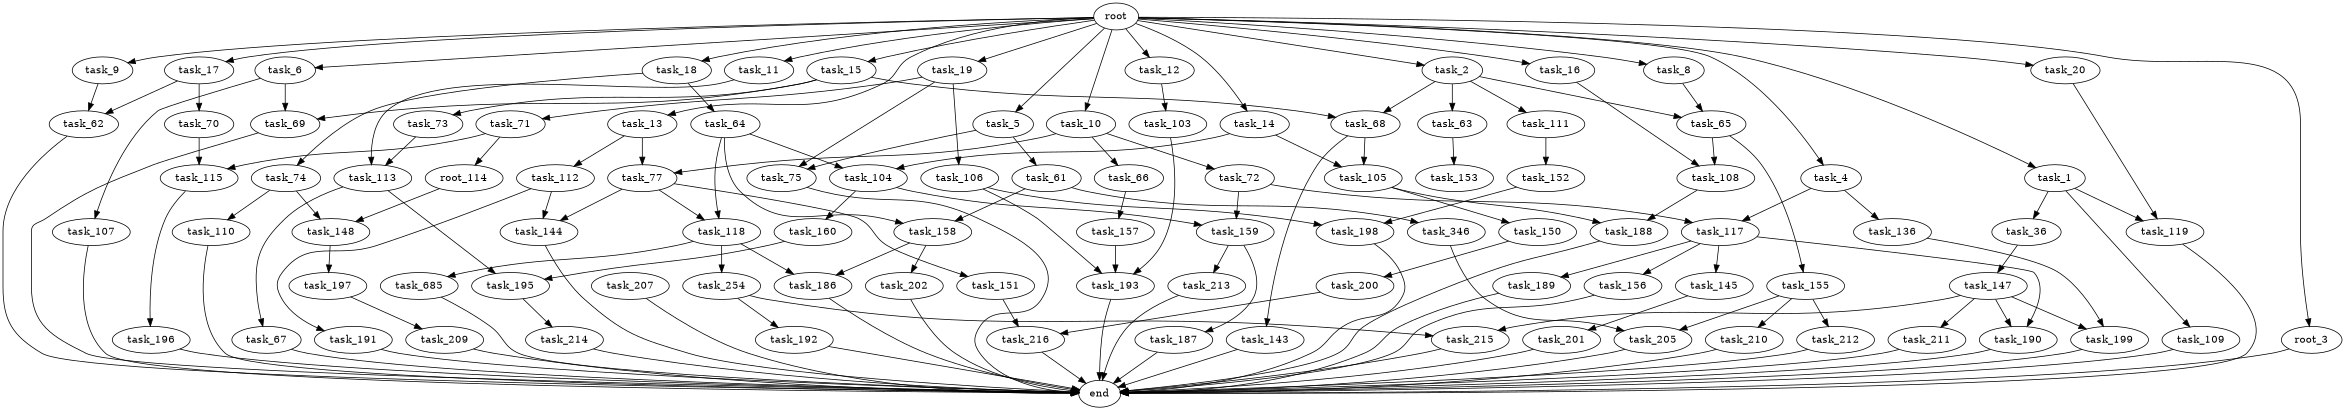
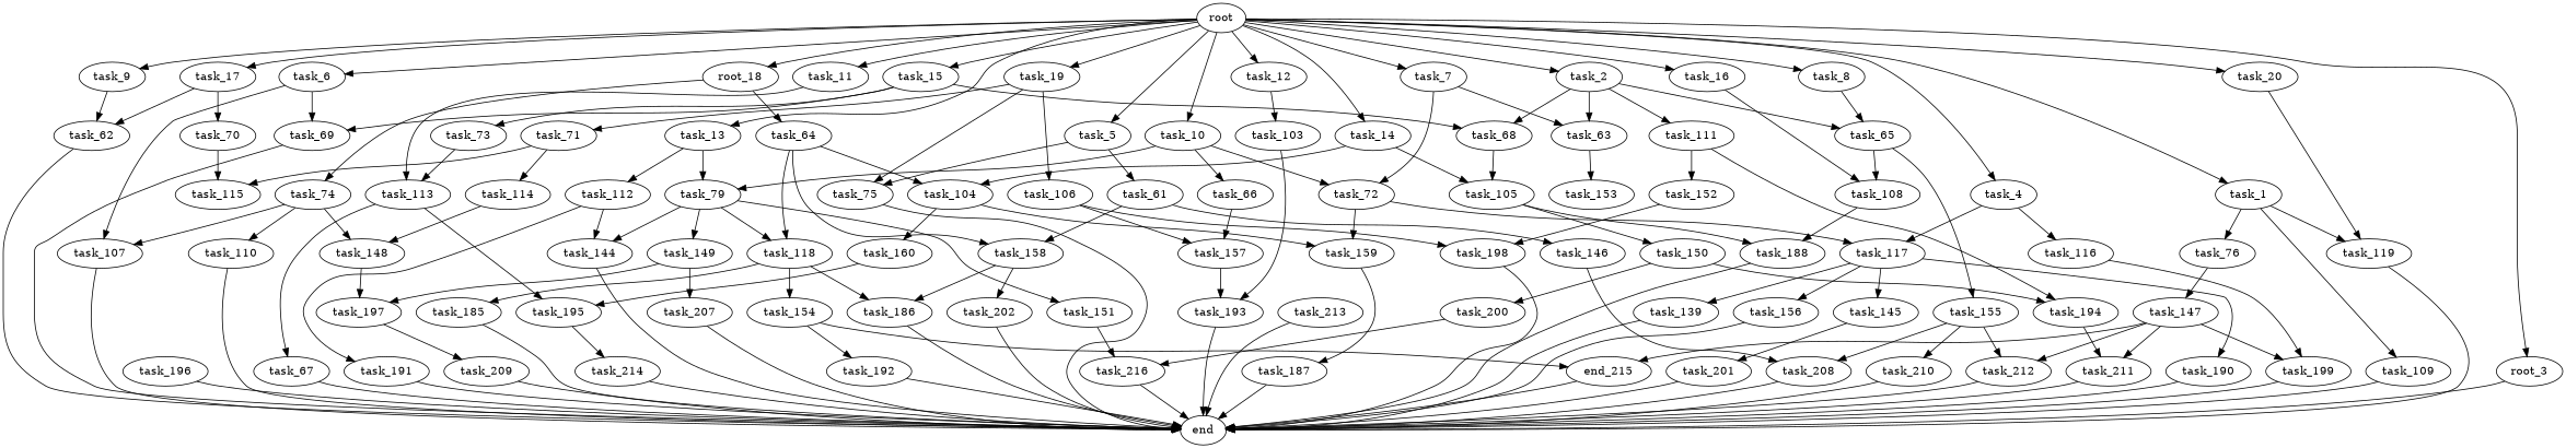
  digraph {
    task_11
    task_113
    task_67
    end
    task_195
    task_214
    task_64
    task_104
    task_158
    task_118
    task_160
    task_159
    task_202
    task_186
-   task_185 [label=task_685]
-   task_154 [label=task_254]
+   task_185
+   task_154
    task_17
    task_62
    task_70
    task_115
    task_190
    task_112
    task_144
    task_191
    task_69
    task_187
    task_213
    task_155
    task_212
    task_210
-   task_208 [label=task_205]
+   task_208
    task_109
-   task_189
+   task_189 [label=task_139]
    task_199
    task_73
    task_8
    task_65
    task_108
    task_197
    task_209
+   task_7
    task_63
    task_72
    task_153
    task_117
    task_192
    task_157
    task_193
    task_216
    task_196
    task_75
    task_188
    task_61
-   task_146 [label=task_346]
+   task_146
    task_119
    task_107
    task_145
    task_156
-   task_215
+   task_215 [label=end_215]
    task_105
    task_150
+   task_194
    task_200
    task_198
    task_201
    n66 [label=root_3]
    task_207
    task_14
    task_147
    task_211
    task_20
    task_9
+   task_149
    task_16
    root
    task_4
    task_19
    task_13
    task_5
    task_6
    task_15
    task_10
    task_1
    task_2
    task_12
-   task_18
-   task_116 [label=task_136]
+   task_18 [label=root_18]
+   task_116
    task_106
    task_71
-   task_77
+   task_77 [label=task_79]
    task_68
    task_66
-   task_76 [label=task_36]
+   task_76
    task_111
    task_103
    task_74
-   task_114 [label=root_114]
+   task_114
    task_151
-   task_143
    task_152
    task_110
    task_148
    task_11 -> task_113
    task_113 -> task_67
    task_113 -> task_195
    task_67 -> end
    task_195 -> task_214
    task_214 -> end
    task_64 -> task_104
    task_64 -> task_158
    task_64 -> task_118
    task_104 -> task_160
    task_104 -> task_159
    task_158 -> task_202
    task_158 -> task_186
    task_118 -> task_186
    task_118 -> task_185
    task_118 -> task_154
    task_160 -> task_195
    task_159 -> task_187
-   task_159 -> task_213
    task_202 -> end
    task_186 -> end
    task_185 -> end
    task_154 -> task_192
    task_154 -> task_215
    task_17 -> task_62
    task_17 -> task_70
    task_62 -> end
    task_70 -> task_115
-   task_115 -> task_196
    task_190 -> end
    task_112 -> task_144
    task_112 -> task_191
    task_144 -> end
    task_191 -> end
    task_69 -> end
    task_187 -> end
    task_213 -> end
    task_155 -> task_212
    task_155 -> task_210
    task_155 -> task_208
    task_212 -> end
    task_210 -> end
    task_208 -> end
    task_109 -> end
    task_189 -> end
    task_199 -> end
    task_73 -> task_113
    task_8 -> task_65
    task_65 -> task_155
    task_65 -> task_108
    task_108 -> task_188
    task_197 -> task_209
    task_209 -> end
+   task_7 -> task_63
+   task_7 -> task_72
    task_63 -> task_153
    task_72 -> task_159
    task_72 -> task_117
    task_117 -> task_190
    task_117 -> task_189
    task_117 -> task_145
    task_117 -> task_156
    task_192 -> end
    task_157 -> task_193
    task_193 -> end
    task_216 -> end
    task_196 -> end
    task_75 -> end
    task_188 -> end
    task_61 -> task_158
    task_61 -> task_146
    task_146 -> task_208
    task_119 -> end
    task_107 -> end
    task_145 -> task_201
    task_156 -> end
    task_215 -> end
    task_105 -> task_188
    task_105 -> task_150
+   task_150 -> task_194
    task_150 -> task_200
+   task_194 -> task_211
    task_200 -> task_216
    task_198 -> end
    task_201 -> end
    n66 -> end
    task_207 -> end
    task_14 -> task_104
    task_14 -> task_105
-   task_147 -> task_190
+   task_147 -> task_212
    task_147 -> task_199
    task_147 -> task_215
    task_147 -> task_211
    task_211 -> end
    task_20 -> task_119
    task_9 -> task_62
+   task_149 -> task_197
+   task_149 -> task_207
    task_16 -> task_108
    root -> task_11
    root -> task_17
    root -> task_8
+   root -> task_7
    root -> n66
    root -> task_14
    root -> task_20
    root -> task_9
    root -> task_16
    root -> task_4
    root -> task_19
    root -> task_13
    root -> task_5
    root -> task_6
    root -> task_15
    root -> task_10
    root -> task_1
    root -> task_2
    root -> task_12
    root -> task_18
    task_4 -> task_117
    task_4 -> task_116
    task_19 -> task_75
    task_19 -> task_106
    task_19 -> task_71
    task_13 -> task_112
    task_13 -> task_77
    task_5 -> task_75
    task_5 -> task_61
    task_6 -> task_69
    task_6 -> task_107
    task_15 -> task_69
    task_15 -> task_73
    task_15 -> task_68
    task_10 -> task_72
    task_10 -> task_77
    task_10 -> task_66
    task_1 -> task_109
    task_1 -> task_119
    task_1 -> task_76
    task_2 -> task_65
    task_2 -> task_63
    task_2 -> task_68
    task_2 -> task_111
    task_12 -> task_103
    task_18 -> task_64
    task_18 -> task_74
    task_116 -> task_199
-   task_106 -> task_193
+   task_106 -> task_157
    task_106 -> task_198
    task_71 -> task_115
    task_71 -> task_114
    task_77 -> task_118
    task_77 -> task_144
+   task_77 -> task_149
    task_77 -> task_151
    task_68 -> task_105
-   task_68 -> task_143
    task_66 -> task_157
    task_76 -> task_147
+   task_111 -> task_194
    task_111 -> task_152
    task_103 -> task_193
+   task_74 -> task_107
    task_74 -> task_110
    task_74 -> task_148
    task_114 -> task_148
    task_151 -> task_216
-   task_143 -> end
    task_152 -> task_198
    task_110 -> end
    task_148 -> task_197
  }
